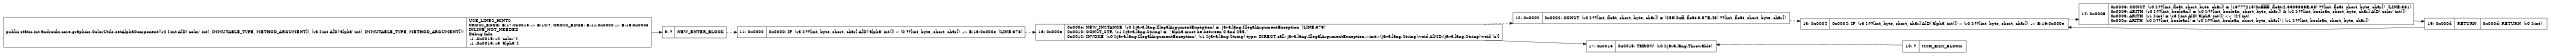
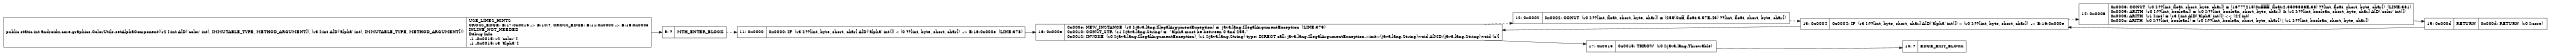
  digraph {
    rankdir=LR
    node [shape=record]
-   n1 [label="{9\:\ ?|NEW_ENTER_BLOCK\l}"]
+   n1 [label="{9\:\ ?|MTH_ENTER_BLOCK\l}"]
    n2 [label="{11\:\ 0x0000|0x0000: IF  (r3 I:??[int, byte, short, char] A[D('alpha' int)]) \< (0 ??[int, byte, short, char])  \-\> B:16:0x000e  (LINE:378)\l}"]
    n3 [label="{16\:\ 0x000e|0x000e: NEW_INSTANCE  (r0 I:java.lang.IllegalArgumentException) =  java.lang.IllegalArgumentException  (LINE:379)\l0x0010: CONST_STR  (r1 I:java.lang.String) =  \"alpha must be between 0 and 255.\" \l0x0012: INVOKE  (r0 I:java.lang.IllegalArgumentException), (r1 I:java.lang.String) type: DIRECT call: java.lang.IllegalArgumentException.\<init\>(java.lang.String):void A[MD:(java.lang.String):void (c)]\l}"]
    n4 [label="{12\:\ 0x0002|0x0002: CONST  (r0 I:??[int, float, short, byte, char]) = (255(0xff, float:3.57E\-43) ??[int, float, short, byte, char]) \l}"]
    n5 [label="{13\:\ 0x0004|0x0004: IF  (r3 I:??[int, byte, short, char] A[D('alpha' int)]) \> (r0 I:??[int, byte, short, char])  \-\> B:16:0x000e \l}"]
    n6 [label="{17\:\ 0x0015|0x0015: THROW  (r0 I:java.lang.Throwable) \l}"]
    n7 [label="{14\:\ 0x0006|0x0006: CONST  (r0 I:??[int, float, short, byte, char]) = (16777215(0xffffff, float:2.3509886E\-38) ??[int, float, short, byte, char])  (LINE:381)\l0x0009: ARITH  (r0 I:??[int, boolean]) = (r0 I:??[int, boolean, short, byte, char]) & (r2 I:??[int, boolean, short, byte, char] A[D('color' int)]) \l0x000a: ARITH  (r1 I:int) = (r3 I:int A[D('alpha' int)]) \<\< (24 int) \l0x000c: ARITH  (r0 I:??[int, boolean]) = (r0 I:??[int, boolean, short, byte, char]) \| (r1 I:??[int, boolean, short, byte, char]) \l}"]
-   n8 [label="{15\:\ 0x000d|RETURN\l|0x000d: RETURN  (r0 I:int) \l}"]
-   n9 [label="{10\:\ ?|MTH_EXIT_BLOCK\l}"]
+   n8 [label="{15\:\ 0x000d|RETURN\l|0x000d: RETURN  (r0 I:core) \l}"]
+   n9 [label="{10\:\ ?|EDGE_EXIT_BLOCK\l}"]
    n10 [label="{public static int androidx.core.graphics.ColorUtils.setAlphaComponent((r2 I:int A[D('color' int), IMMUTABLE_TYPE, METHOD_ARGUMENT]), (r3 I:int A[D('alpha' int), IMMUTABLE_TYPE, METHOD_ARGUMENT]))  | USE_LINES_HINTS\lCROSS_EDGE: B:17:0x0015 \-\> B:10:?, CROSS_EDGE: B:11:0x0000 \-\> B:16:0x000e\lINLINE_NOT_NEEDED\lDebug Info:\l  \-1 \-0x0015: r2 'color' I\l  \-1 \-0x0015: r3 'alpha' I\l}"]
    n1 -> n2 [style=dashed]
-   n2 -> n3 [style=dashed]
+   n2 -> n3
    n3 -> n4 [style=dashed]
    n3 -> n6
    n4 -> n5 [style=dashed]
+   n5 -> n3
    n5 -> n7 [style=dashed]
-   n9 -> n6
+   n6 -> n9
    n7 -> n8
    n8 -> n5
    n10 -> n1
  }
